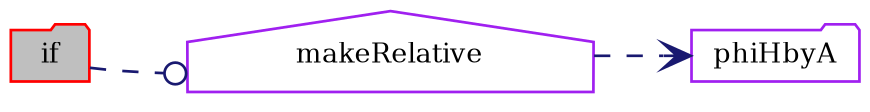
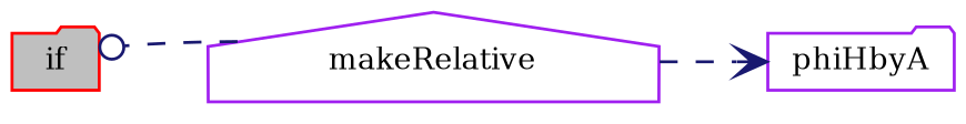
  digraph {
    fontname="DejaVu Serif"
    rankdir=LR
    node [color=purple fillcolor=white fontname="DejaVu Serif" fontsize=10 shape=folder style=filled]
    edge [color=midnightblue fontname="DejaVu Serif" fontsize=10 labelfontname=Helvetica labelfontsize=10 style=dashed]
    n1 [color=red fillcolor=grey75 fontcolor=black height=0.2 label=if width=0.4]
    n2 [height=0.2 label=makeRelative shape=house width=0.4]
    n3 [height=0.2 label=phiHbyA width=0.4]
-   n1 -> n2 [arrowhead=odot]
+   n2 -> n1 [arrowhead=odot]
    n2 -> n3 [arrowhead=vee]
  }
